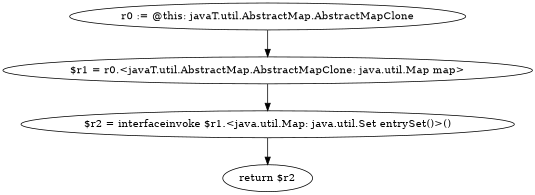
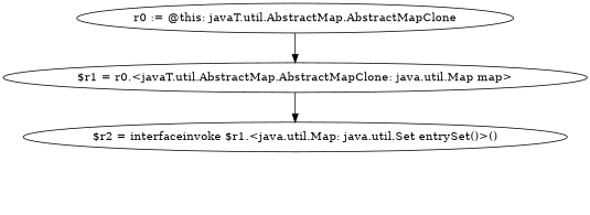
  digraph {
    "r0 := @this: javaT.util.AbstractMap.AbstractMapClone"
    "$r1 = r0.<javaT.util.AbstractMap.AbstractMapClone: java.util.Map map>"
    "$r2 = interfaceinvoke $r1.<java.util.Map: java.util.Set entrySet()>()"
-   "return $r2"
    "r0 := @this: javaT.util.AbstractMap.AbstractMapClone" -> "$r1 = r0.<javaT.util.AbstractMap.AbstractMapClone: java.util.Map map>"
    "$r1 = r0.<javaT.util.AbstractMap.AbstractMapClone: java.util.Map map>" -> "$r2 = interfaceinvoke $r1.<java.util.Map: java.util.Set entrySet()>()"
-   "$r2 = interfaceinvoke $r1.<java.util.Map: java.util.Set entrySet()>()" -> "return $r2"
  }
